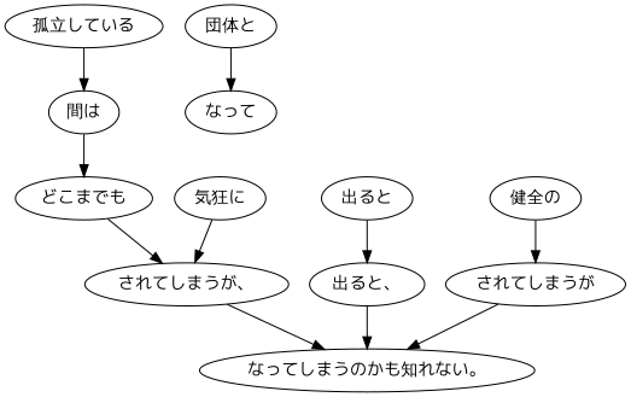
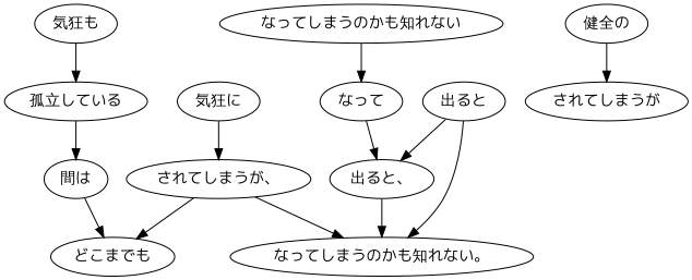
  digraph {
    fontname="DejaVu Sans Mono"
    node [fontname="DejaVu Sans Mono"]
    edge [fontname="DejaVu Sans Mono"]
+   n1 [label="気狂も"]
    n2 [label="孤立している"]
    n3 [label="間は"]
    n4 [label="どこまでも"]
    n5 [label="されてしまうが、"]
    n6 [label="なってしまうのかも知れない。"]
    n7 [label="気狂に"]
-   n8 [label="団体と"]
+   n8 [label="なってしまうのかも知れない"]
    n9 [label="なって"]
    n10 [label="出ると、"]
    n11 [label="出ると"]
    n12 [label="健全の"]
    n13 [label="されてしまうが"]
+   n1 -> n2
    n2 -> n3
    n3 -> n4
-   n4 -> n5
+   n5 -> n4
    n5 -> n6
    n7 -> n5
    n8 -> n9
+   n9 -> n10
    n10 -> n6
    n11 -> n10
    n12 -> n13
-   n13 -> n6
+   n11 -> n6
  }
